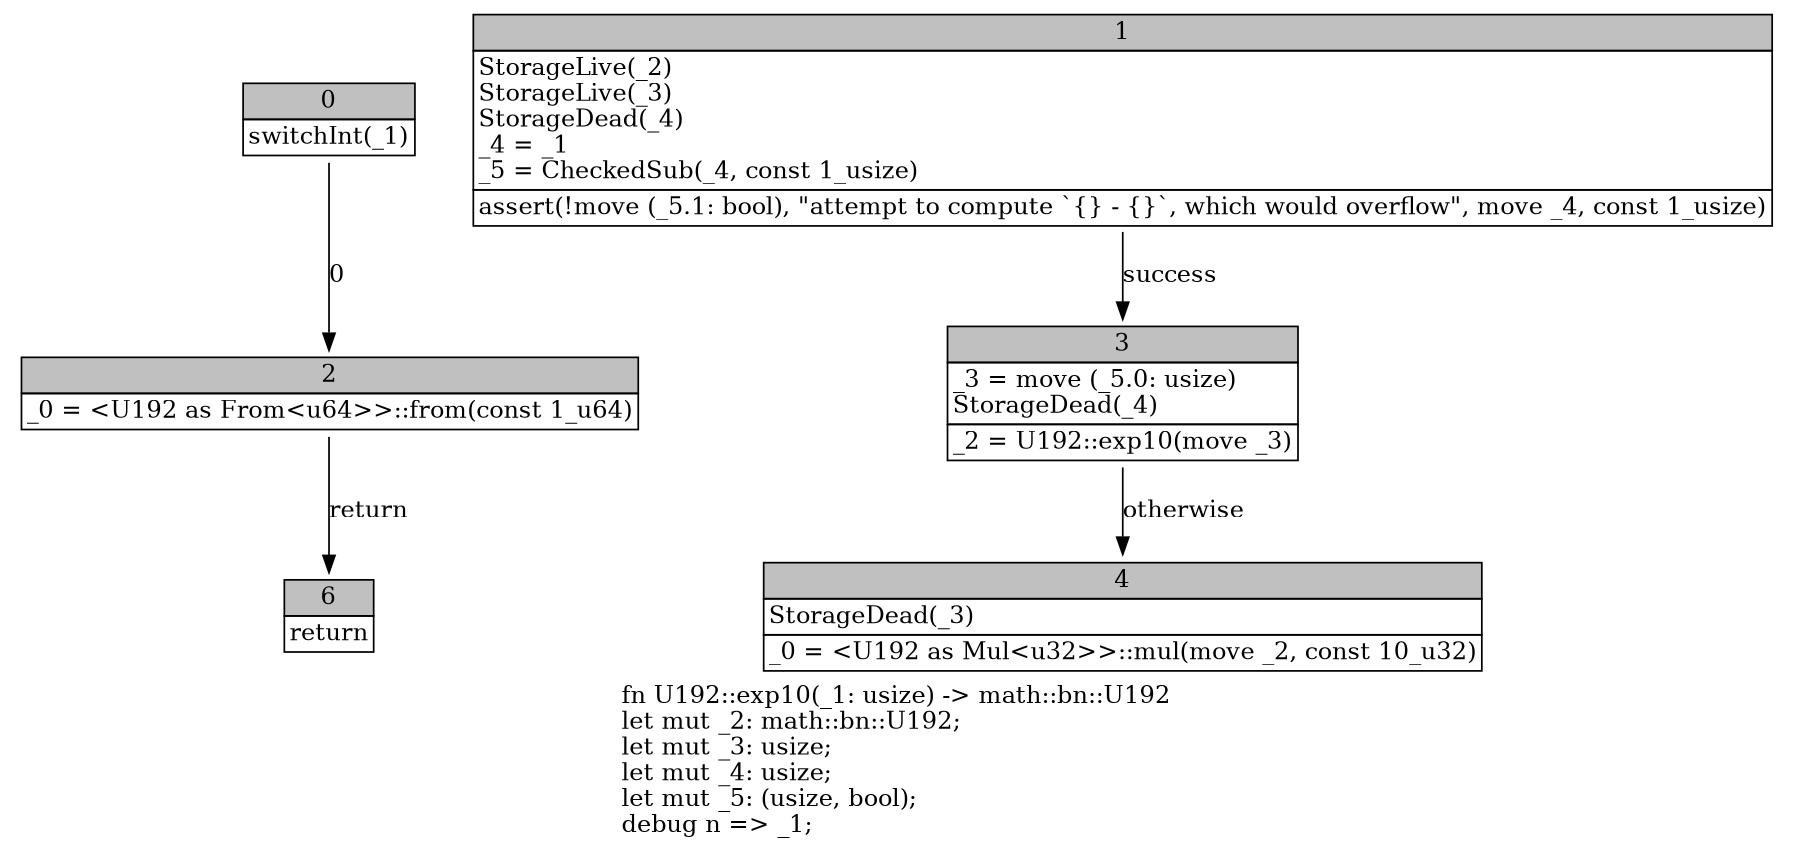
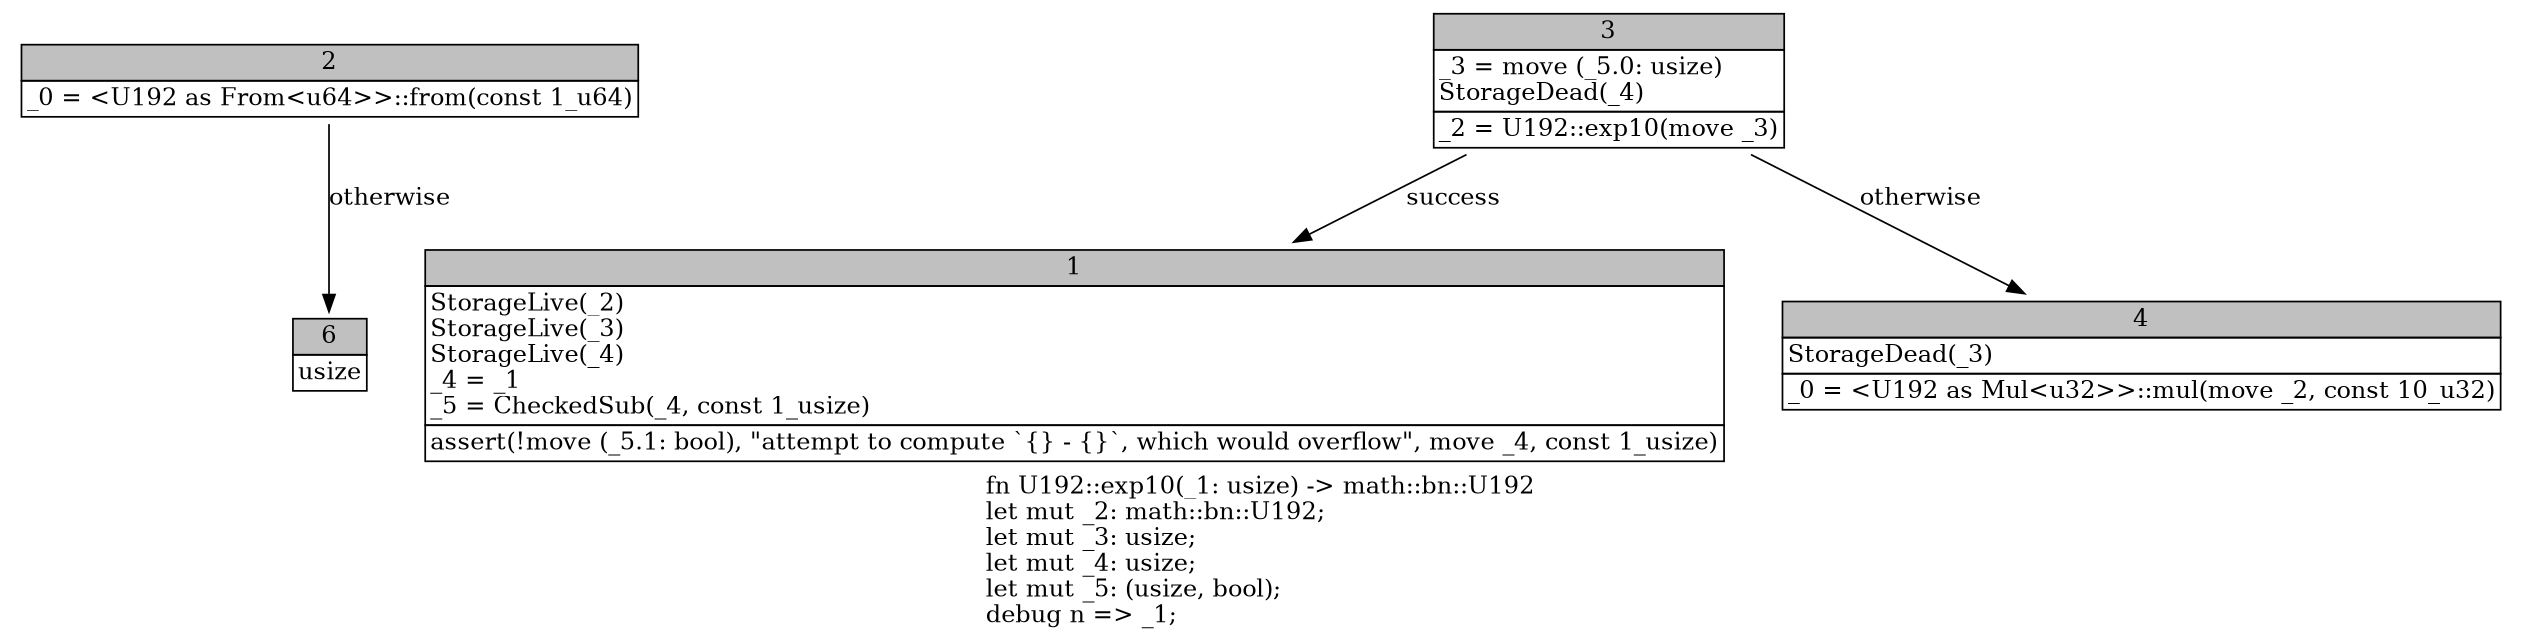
  digraph {
    fontname="DejaVu Serif"
    label=<fn U192::exp10(_1: usize) -&gt; math::bn::U192<br align="left"/>let mut _2: math::bn::U192;<br align="left"/>let mut _3: usize;<br align="left"/>let mut _4: usize;<br align="left"/>let mut _5: (usize, bool);<br align="left"/>debug n =&gt; _1;<br align="left"/>>
    node [fontname="DejaVu Serif" shape=none]
    edge [fontname="DejaVu Serif"]
-   n1 [label=<<table border="0" cellborder="1" cellspacing="0"><tr><td bgcolor="gray" align="center" colspan="1">0</td></tr><tr><td align="left">switchInt(_1)</td></tr></table>>]
    n2 [label=<<table border="0" cellborder="1" cellspacing="0"><tr><td bgcolor="gray" align="center" colspan="1">2</td></tr><tr><td align="left">_0 = &lt;U192 as From&lt;u64&gt;&gt;::from(const 1_u64)</td></tr></table>>]
-   n3 [label=<<table border="0" cellborder="1" cellspacing="0"><tr><td bgcolor="gray" align="center" colspan="1">1</td></tr><tr><td align="left" balign="left">StorageLive(_2)<br/>StorageLive(_3)<br/>StorageDead(_4)<br/>_4 = _1<br/>_5 = CheckedSub(_4, const 1_usize)<br/></td></tr><tr><td align="left">assert(!move (_5.1: bool), &quot;attempt to compute `{} - {}`, which would overflow&quot;, move _4, const 1_usize)</td></tr></table>>]
+   n3 [label=<<table border="0" cellborder="1" cellspacing="0"><tr><td bgcolor="gray" align="center" colspan="1">1</td></tr><tr><td align="left" balign="left">StorageLive(_2)<br/>StorageLive(_3)<br/>StorageLive(_4)<br/>_4 = _1<br/>_5 = CheckedSub(_4, const 1_usize)<br/></td></tr><tr><td align="left">assert(!move (_5.1: bool), &quot;attempt to compute `{} - {}`, which would overflow&quot;, move _4, const 1_usize)</td></tr></table>>]
    n4 [label=<<table border="0" cellborder="1" cellspacing="0"><tr><td bgcolor="gray" align="center" colspan="1">3</td></tr><tr><td align="left" balign="left">_3 = move (_5.0: usize)<br/>StorageDead(_4)<br/></td></tr><tr><td align="left">_2 = U192::exp10(move _3)</td></tr></table>>]
-   n5 [label=<<table border="0" cellborder="1" cellspacing="0"><tr><td bgcolor="gray" align="center" colspan="1">6</td></tr><tr><td align="left">return</td></tr></table>>]
+   n5 [label=<<table border="0" cellborder="1" cellspacing="0"><tr><td bgcolor="gray" align="center" colspan="1">6</td></tr><tr><td align="left">usize</td></tr></table>>]
    n6 [label=<<table border="0" cellborder="1" cellspacing="0"><tr><td bgcolor="gray" align="center" colspan="1">4</td></tr><tr><td align="left" balign="left">StorageDead(_3)<br/></td></tr><tr><td align="left">_0 = &lt;U192 as Mul&lt;u32&gt;&gt;::mul(move _2, const 10_u32)</td></tr></table>>]
-   n1 -> n2 [label=0]
-   n2 -> n5 [label=return]
-   n3 -> n4 [label=success]
+   n2 -> n5 [label=otherwise]
+   n4 -> n3 [label=success]
    n4 -> n6 [label=otherwise]
  }
